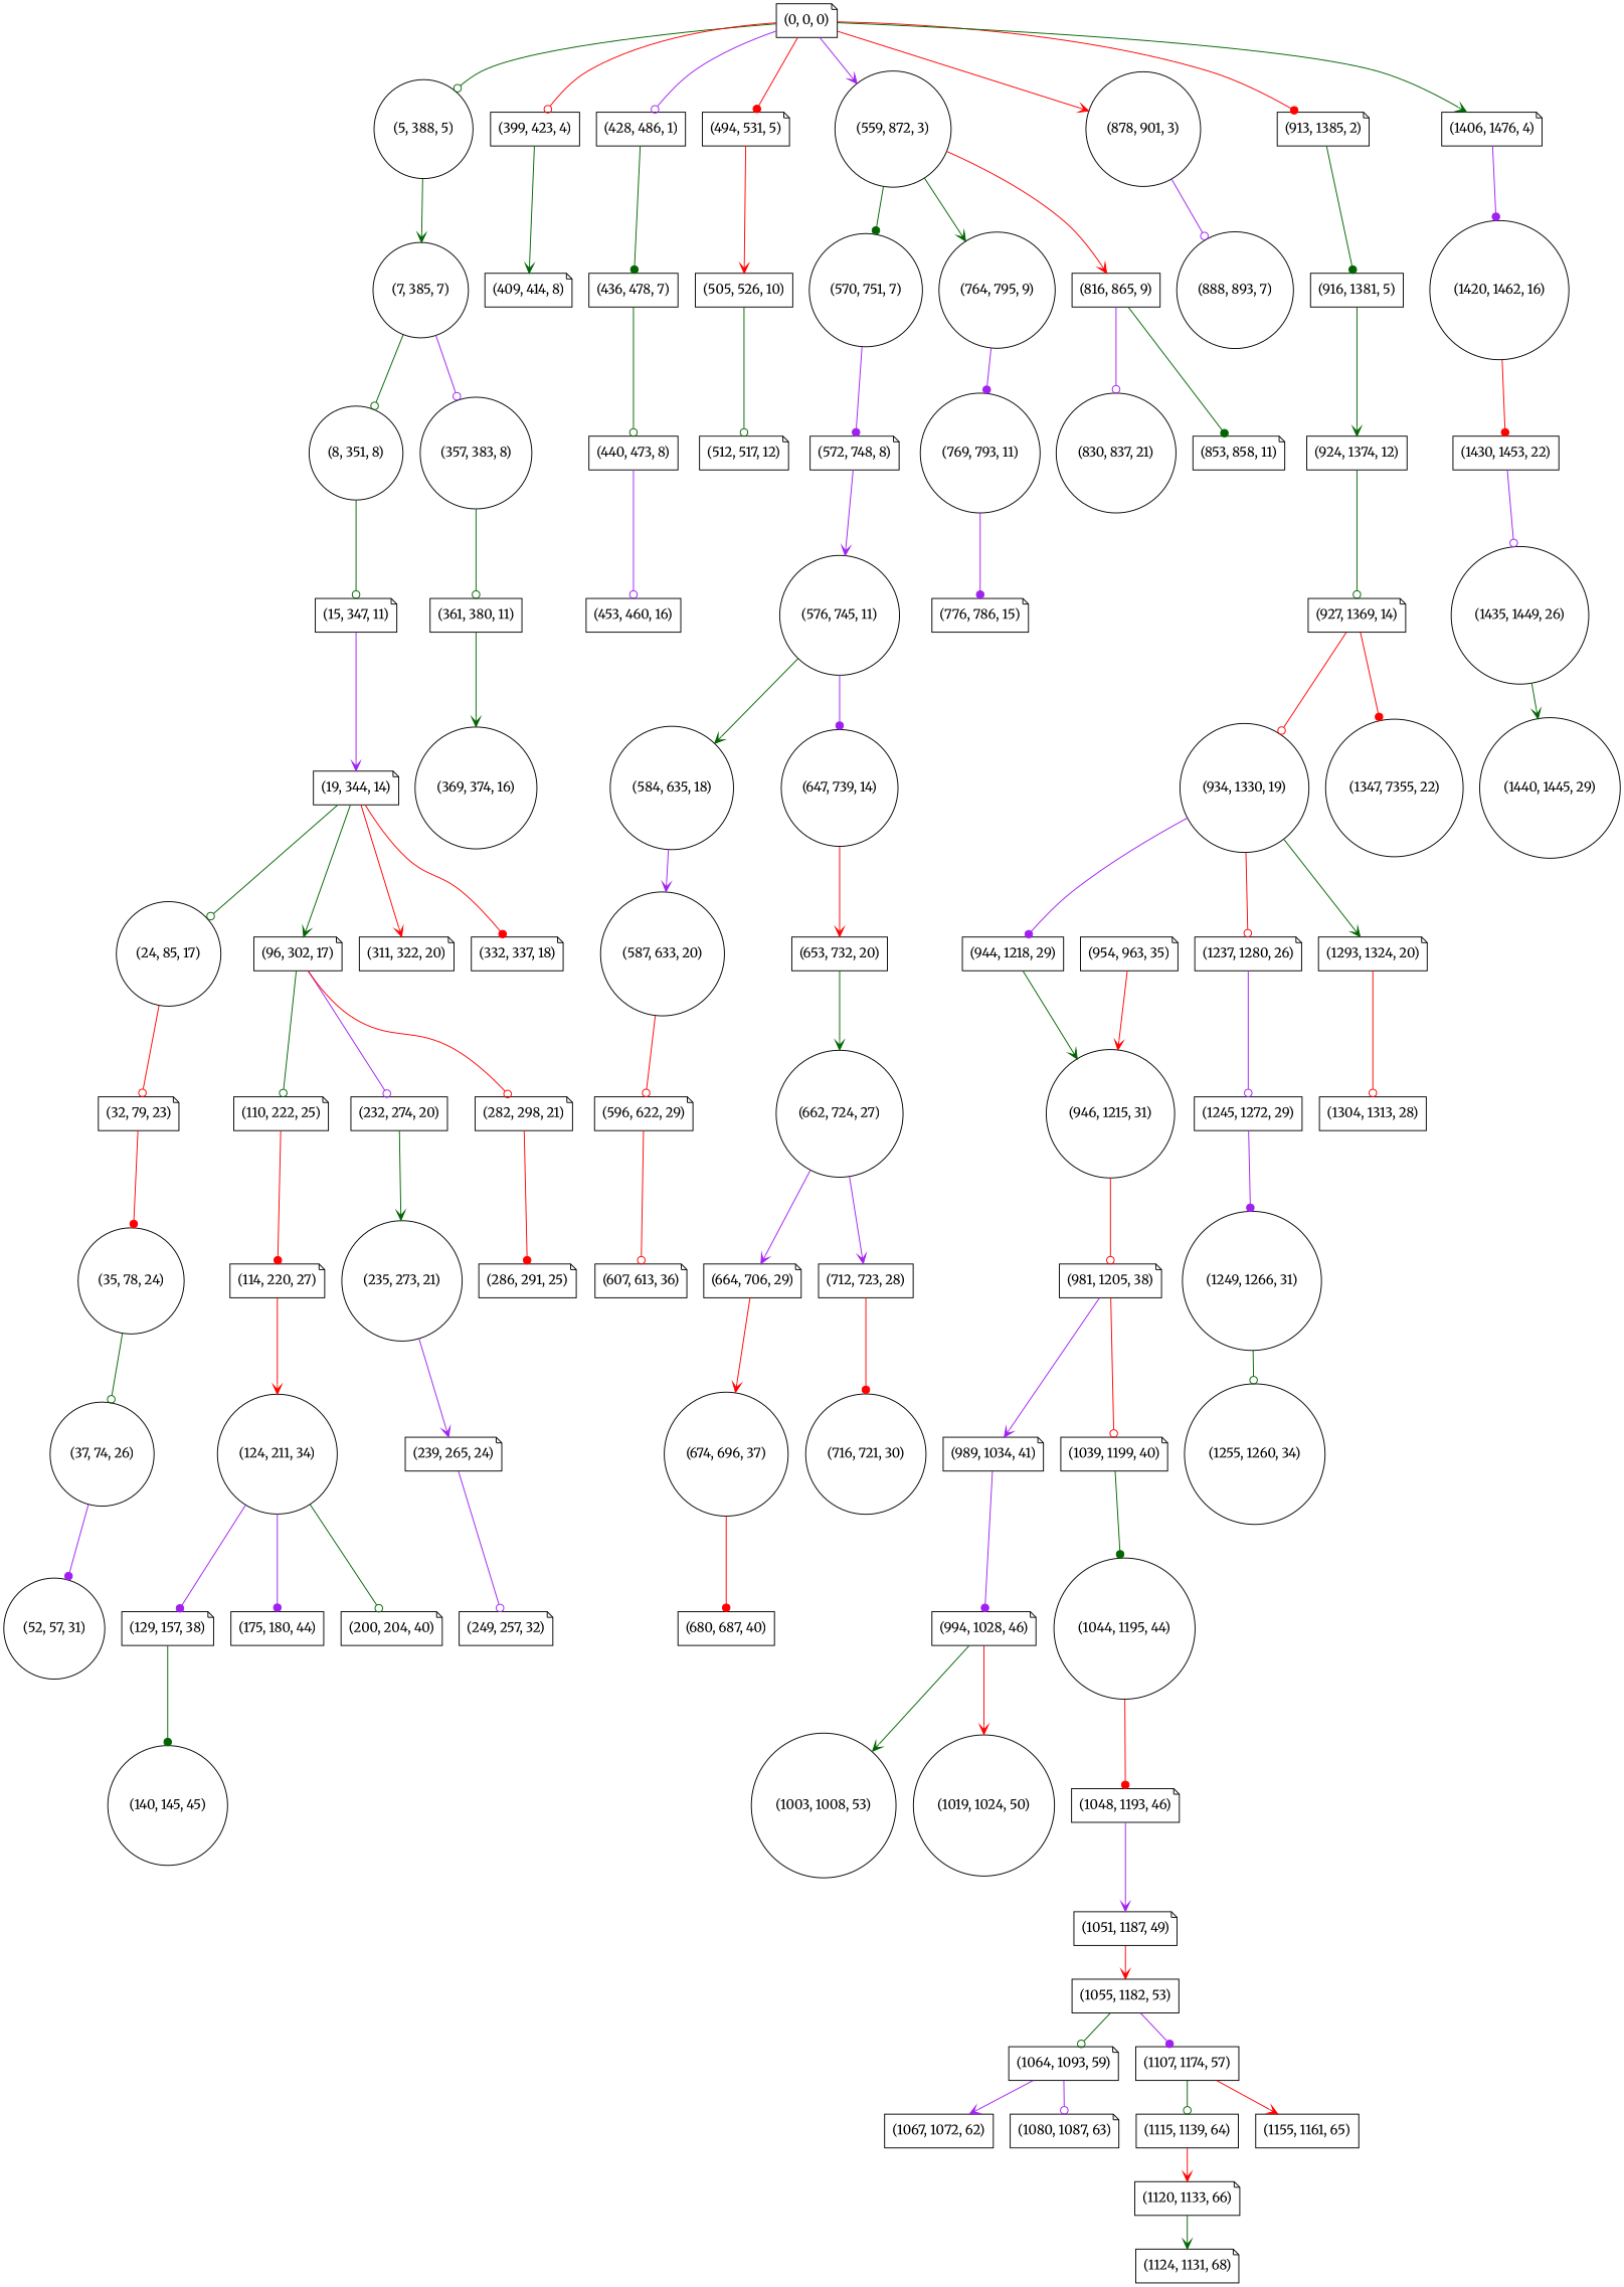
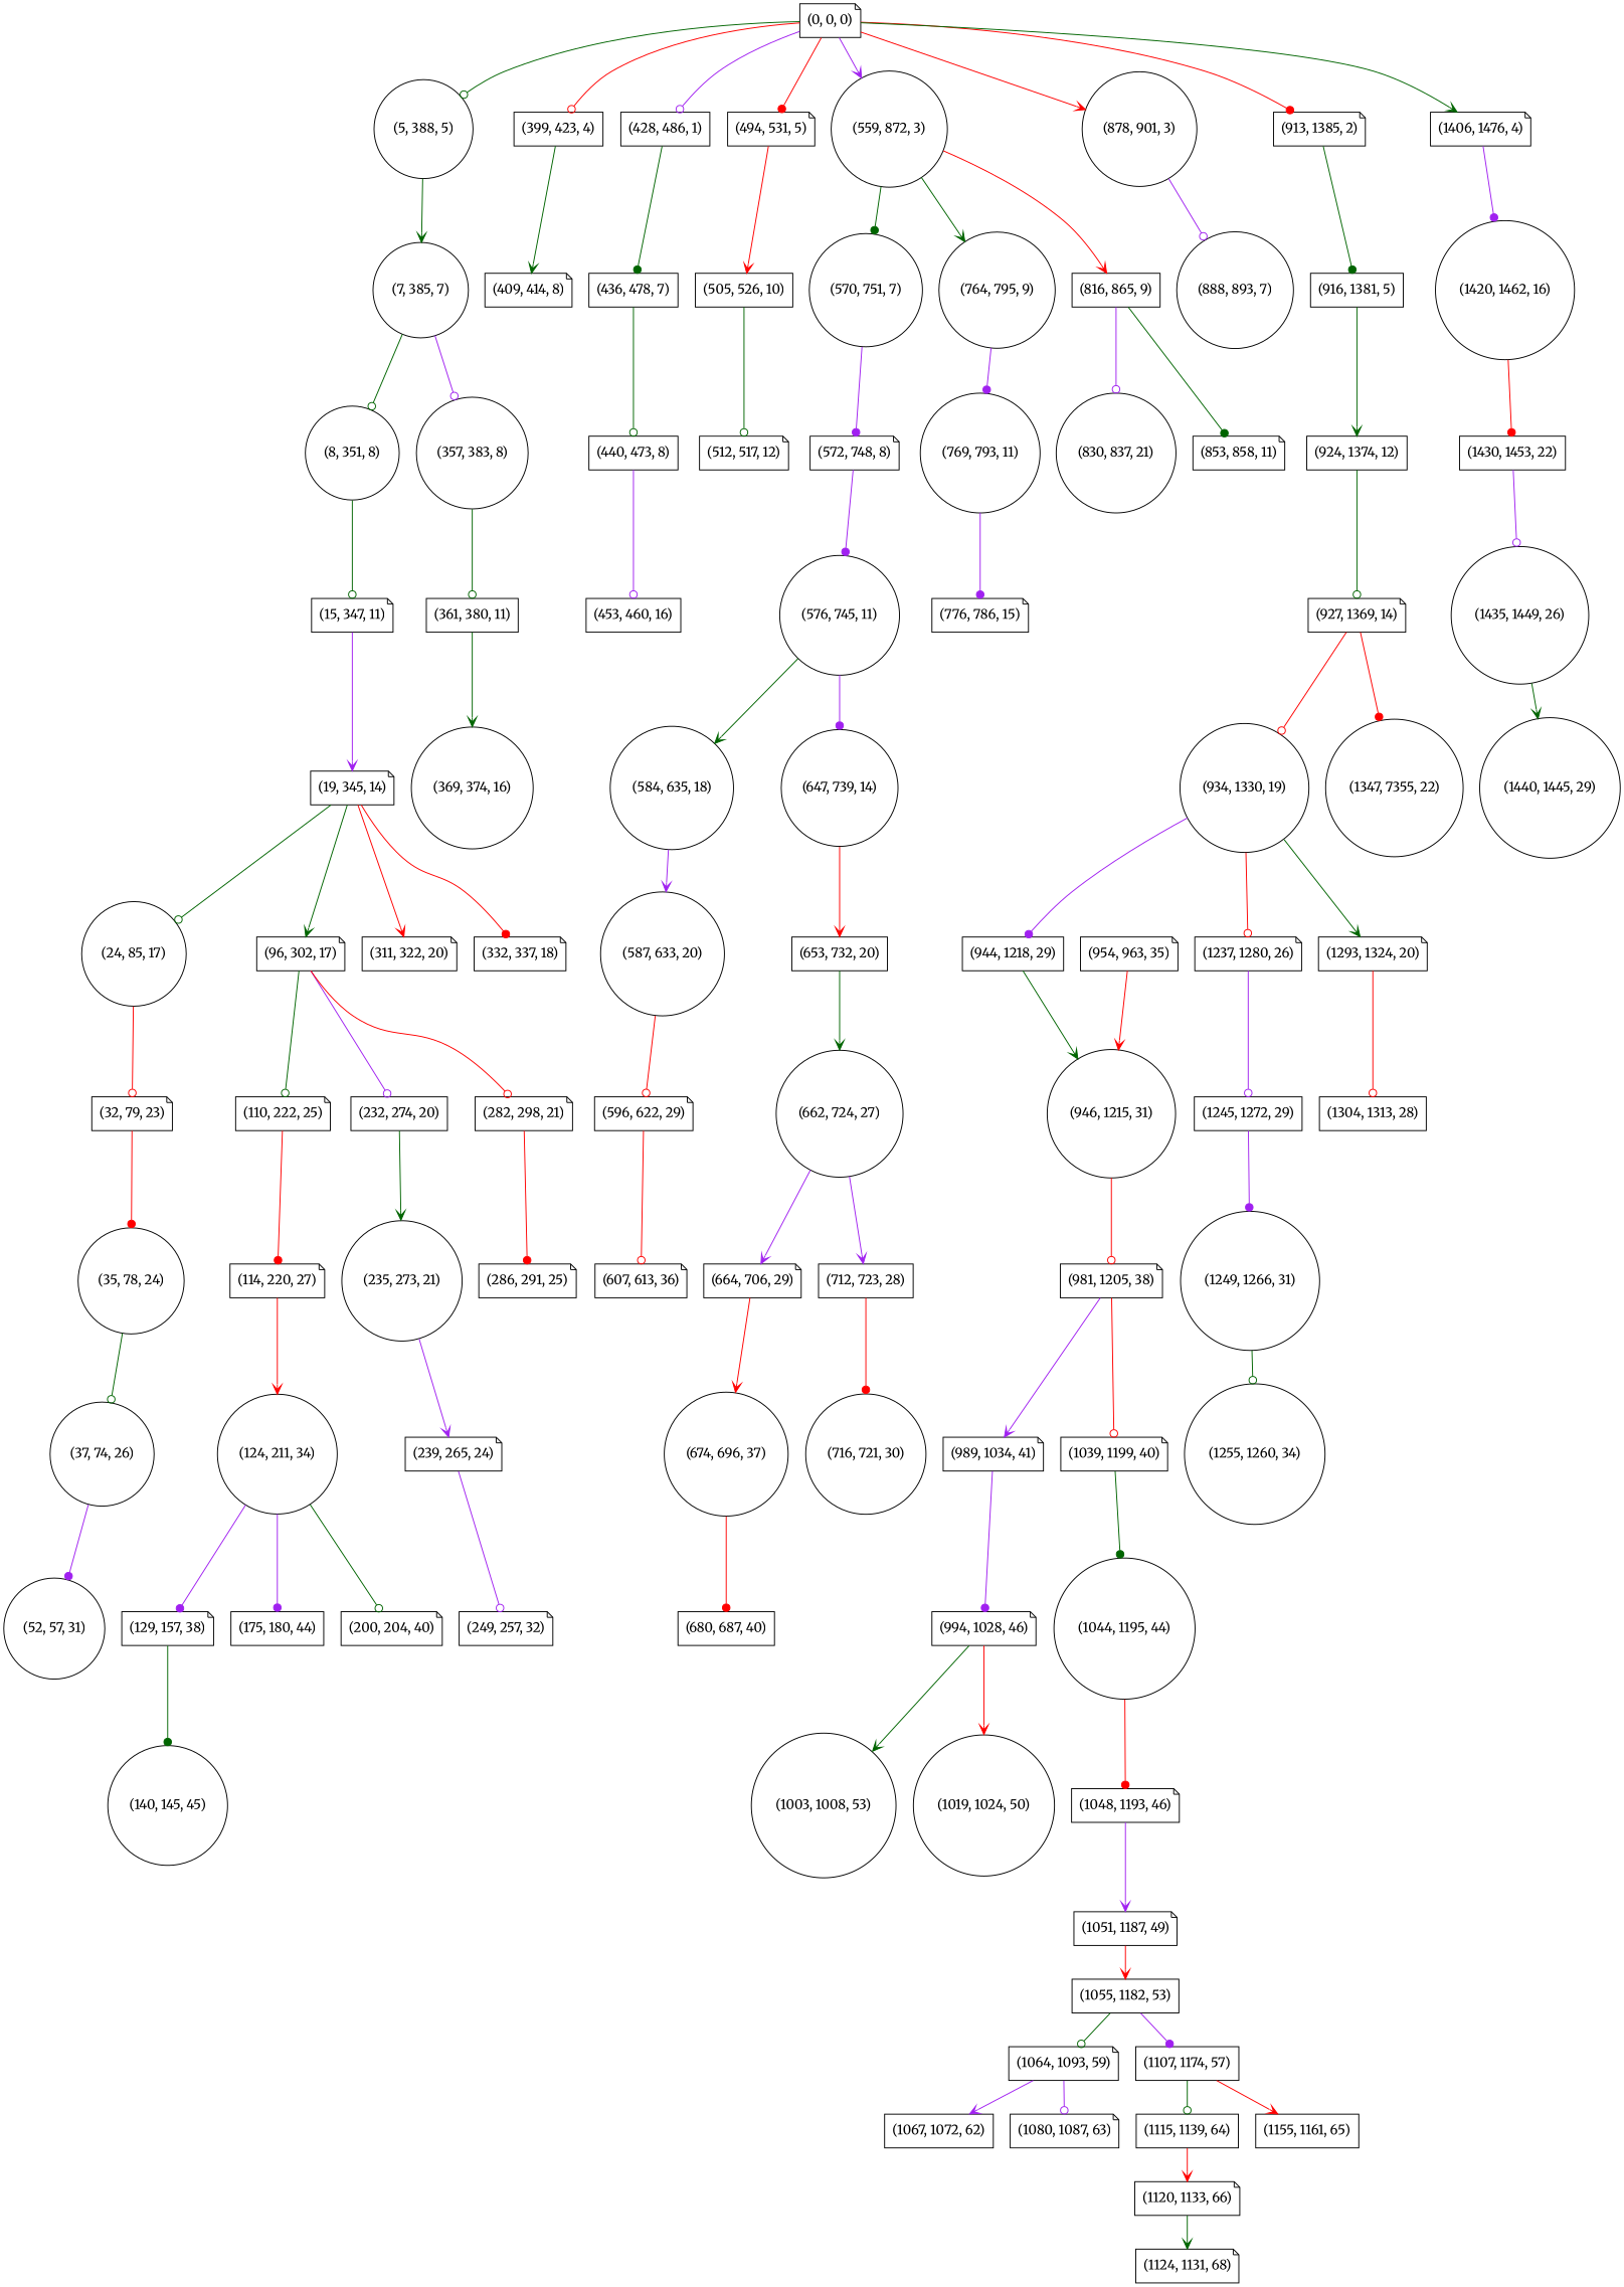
  digraph {
    fontname=Merriweather
    node [fontname=Merriweather shape=note]
    edge [arrowhead=vee color=darkgreen fontname=Merriweather]
    "(5, 388, 5)" [shape=circle]
    "(0, 0, 0)"
    "(399, 423, 4)" [shape=box]
    "(428, 486, 1)" [shape=box]
    "(494, 531, 5)"
    "(559, 872, 3)" [shape=circle]
    "(878, 901, 3)" [shape=circle]
    "(913, 1385, 2)"
    "(1406, 1476, 4)"
    "(7, 385, 7)" [shape=circle]
    "(409, 414, 8)"
    "(436, 478, 7)" [shape=box]
    "(505, 526, 10)" [shape=box]
    "(570, 751, 7)" [shape=circle]
    "(764, 795, 9)" [shape=circle]
    "(816, 865, 9)" [shape=box]
    "(888, 893, 7)" [shape=circle]
    "(916, 1381, 5)" [shape=box]
    "(1420, 1462, 16)" [shape=circle]
    "(8, 351, 8)" [shape=circle]
    "(357, 383, 8)" [shape=circle]
    "(15, 347, 11)"
    "(361, 380, 11)" [shape=box]
-   "(19, 344, 14)"
+   "(19, 344, 14)" [label="(19, 345, 14)"]
    "(24, 85, 17)" [shape=circle]
    "(96, 302, 17)"
    "(311, 322, 20)"
    "(332, 337, 18)"
    "(32, 79, 23)"
    "(110, 222, 25)"
    "(232, 274, 20)" [shape=box]
    "(282, 298, 21)"
    "(35, 78, 24)" [shape=circle]
    "(37, 74, 26)" [shape=circle]
    "(52, 57, 31)" [shape=circle]
    "(114, 220, 27)"
    "(235, 273, 21)" [shape=circle]
    "(286, 291, 25)"
    "(124, 211, 34)" [shape=circle]
    "(129, 157, 38)"
    "(175, 180, 44)" [shape=box]
    "(200, 204, 40)"
    "(140, 145, 45)" [shape=circle]
    "(239, 265, 24)"
    "(249, 257, 32)"
    "(369, 374, 16)" [shape=circle]
    "(440, 473, 8)" [shape=box]
    "(453, 460, 16)" [shape=box]
    "(512, 517, 12)"
    "(572, 748, 8)"
    "(769, 793, 11)" [shape=circle]
    "(830, 837, 21)" [shape=circle]
    "(853, 858, 11)"
    "(576, 745, 11)" [shape=circle]
    "(584, 635, 18)" [shape=circle]
    "(647, 739, 14)" [shape=circle]
    "(587, 633, 20)" [shape=circle]
    "(653, 732, 20)" [shape=box]
    "(596, 622, 29)"
    "(607, 613, 36)"
    "(662, 724, 27)" [shape=circle]
    "(664, 706, 29)"
    "(712, 723, 28)" [shape=box]
    "(674, 696, 37)" [shape=circle]
    "(716, 721, 30)" [shape=circle]
    "(680, 687, 40)" [shape=box]
    "(776, 786, 15)"
    "(924, 1374, 12)" [shape=box]
    "(927, 1369, 14)"
    "(934, 1330, 19)" [shape=circle]
    n71 [label="(1347, 7355, 22)" shape=circle]
    "(944, 1218, 29)" [shape=box]
    "(1237, 1280, 26)"
    "(1293, 1324, 20)"
    "(946, 1215, 31)" [shape=circle]
    "(1245, 1272, 29)" [shape=box]
    "(1304, 1313, 28)" [shape=box]
    "(981, 1205, 38)"
    "(954, 963, 35)"
    "(989, 1034, 41)"
    "(1039, 1199, 40)"
    "(994, 1028, 46)"
    "(1044, 1195, 44)" [shape=circle]
    "(1003, 1008, 53)" [shape=circle]
    "(1019, 1024, 50)" [shape=circle]
    "(1048, 1193, 46)"
    "(1051, 1187, 49)"
    "(1055, 1182, 53)" [shape=box]
    "(1064, 1093, 59)"
    "(1107, 1174, 57)" [shape=box]
    "(1067, 1072, 62)" [shape=box]
    "(1080, 1087, 63)"
    "(1115, 1139, 64)" [shape=box]
    "(1155, 1161, 65)" [shape=box]
    "(1120, 1133, 66)"
    "(1124, 1131, 68)"
    "(1249, 1266, 31)" [shape=circle]
    "(1255, 1260, 34)" [shape=circle]
    "(1430, 1453, 22)" [shape=box]
    "(1435, 1449, 26)" [shape=circle]
    "(1440, 1445, 29)" [shape=circle]
    "(5, 388, 5)" -> "(7, 385, 7)"
    "(0, 0, 0)" -> "(5, 388, 5)" [arrowhead=odot]
    "(0, 0, 0)" -> "(399, 423, 4)" [arrowhead=odot color=red]
    "(0, 0, 0)" -> "(428, 486, 1)" [arrowhead=odot color=purple]
    "(0, 0, 0)" -> "(494, 531, 5)" [arrowhead=dot color=red]
    "(0, 0, 0)" -> "(559, 872, 3)" [color=purple]
    "(0, 0, 0)" -> "(878, 901, 3)" [color=red]
    "(0, 0, 0)" -> "(913, 1385, 2)" [arrowhead=dot color=red]
    "(0, 0, 0)" -> "(1406, 1476, 4)"
    "(399, 423, 4)" -> "(409, 414, 8)"
    "(428, 486, 1)" -> "(436, 478, 7)" [arrowhead=dot]
    "(494, 531, 5)" -> "(505, 526, 10)" [color=red]
    "(559, 872, 3)" -> "(570, 751, 7)" [arrowhead=dot]
    "(559, 872, 3)" -> "(764, 795, 9)"
    "(559, 872, 3)" -> "(816, 865, 9)" [color=red]
    "(878, 901, 3)" -> "(888, 893, 7)" [arrowhead=odot color=purple]
    "(913, 1385, 2)" -> "(916, 1381, 5)" [arrowhead=dot]
    "(1406, 1476, 4)" -> "(1420, 1462, 16)" [arrowhead=dot color=purple]
    "(7, 385, 7)" -> "(8, 351, 8)" [arrowhead=odot]
    "(7, 385, 7)" -> "(357, 383, 8)" [arrowhead=odot color=purple]
    "(436, 478, 7)" -> "(440, 473, 8)" [arrowhead=odot]
    "(505, 526, 10)" -> "(512, 517, 12)" [arrowhead=odot]
    "(570, 751, 7)" -> "(572, 748, 8)" [arrowhead=dot color=purple]
    "(764, 795, 9)" -> "(769, 793, 11)" [arrowhead=dot color=purple]
    "(816, 865, 9)" -> "(830, 837, 21)" [arrowhead=odot color=purple]
    "(816, 865, 9)" -> "(853, 858, 11)" [arrowhead=dot]
    "(916, 1381, 5)" -> "(924, 1374, 12)"
    "(1420, 1462, 16)" -> "(1430, 1453, 22)" [arrowhead=dot color=red]
    "(8, 351, 8)" -> "(15, 347, 11)" [arrowhead=odot]
    "(357, 383, 8)" -> "(361, 380, 11)" [arrowhead=odot]
    "(15, 347, 11)" -> "(19, 344, 14)" [color=purple]
    "(361, 380, 11)" -> "(369, 374, 16)"
    "(19, 344, 14)" -> "(24, 85, 17)" [arrowhead=odot]
    "(19, 344, 14)" -> "(96, 302, 17)"
    "(19, 344, 14)" -> "(311, 322, 20)" [color=red]
    "(19, 344, 14)" -> "(332, 337, 18)" [arrowhead=dot color=red]
    "(24, 85, 17)" -> "(32, 79, 23)" [arrowhead=odot color=red]
    "(96, 302, 17)" -> "(110, 222, 25)" [arrowhead=odot]
    "(96, 302, 17)" -> "(232, 274, 20)" [arrowhead=odot color=purple]
    "(96, 302, 17)" -> "(282, 298, 21)" [arrowhead=odot color=red]
    "(32, 79, 23)" -> "(35, 78, 24)" [arrowhead=dot color=red]
    "(110, 222, 25)" -> "(114, 220, 27)" [arrowhead=dot color=red]
    "(232, 274, 20)" -> "(235, 273, 21)"
    "(282, 298, 21)" -> "(286, 291, 25)" [arrowhead=dot color=red]
    "(35, 78, 24)" -> "(37, 74, 26)" [arrowhead=odot]
    "(37, 74, 26)" -> "(52, 57, 31)" [arrowhead=dot color=purple]
    "(114, 220, 27)" -> "(124, 211, 34)" [color=red]
    "(235, 273, 21)" -> "(239, 265, 24)" [color=purple]
    "(124, 211, 34)" -> "(129, 157, 38)" [arrowhead=dot color=purple]
    "(124, 211, 34)" -> "(175, 180, 44)" [arrowhead=dot color=purple]
    "(124, 211, 34)" -> "(200, 204, 40)" [arrowhead=odot]
    "(129, 157, 38)" -> "(140, 145, 45)" [arrowhead=dot]
    "(239, 265, 24)" -> "(249, 257, 32)" [arrowhead=odot color=purple]
    "(440, 473, 8)" -> "(453, 460, 16)" [arrowhead=odot color=purple]
-   "(572, 748, 8)" -> "(576, 745, 11)" [color=purple]
+   "(572, 748, 8)" -> "(576, 745, 11)" [arrowhead=dot color=purple]
    "(769, 793, 11)" -> "(776, 786, 15)" [arrowhead=dot color=purple]
    "(576, 745, 11)" -> "(584, 635, 18)"
    "(576, 745, 11)" -> "(647, 739, 14)" [arrowhead=dot color=purple]
    "(584, 635, 18)" -> "(587, 633, 20)" [color=purple]
    "(647, 739, 14)" -> "(653, 732, 20)" [color=red]
    "(587, 633, 20)" -> "(596, 622, 29)" [arrowhead=odot color=red]
    "(653, 732, 20)" -> "(662, 724, 27)"
    "(596, 622, 29)" -> "(607, 613, 36)" [arrowhead=odot color=red]
    "(662, 724, 27)" -> "(664, 706, 29)" [color=purple]
    "(662, 724, 27)" -> "(712, 723, 28)" [color=purple]
    "(664, 706, 29)" -> "(674, 696, 37)" [color=red]
    "(712, 723, 28)" -> "(716, 721, 30)" [arrowhead=dot color=red]
    "(674, 696, 37)" -> "(680, 687, 40)" [arrowhead=dot color=red]
    "(924, 1374, 12)" -> "(927, 1369, 14)" [arrowhead=odot]
    "(927, 1369, 14)" -> "(934, 1330, 19)" [arrowhead=odot color=red]
    "(927, 1369, 14)" -> n71 [arrowhead=dot color=red]
    "(934, 1330, 19)" -> "(944, 1218, 29)" [arrowhead=dot color=purple]
    "(934, 1330, 19)" -> "(1237, 1280, 26)" [arrowhead=odot color=red]
    "(934, 1330, 19)" -> "(1293, 1324, 20)"
    "(944, 1218, 29)" -> "(946, 1215, 31)"
    "(1237, 1280, 26)" -> "(1245, 1272, 29)" [arrowhead=odot color=purple]
    "(1293, 1324, 20)" -> "(1304, 1313, 28)" [arrowhead=odot color=red]
    "(946, 1215, 31)" -> "(981, 1205, 38)" [arrowhead=odot color=red]
    "(1245, 1272, 29)" -> "(1249, 1266, 31)" [arrowhead=dot color=purple]
    "(981, 1205, 38)" -> "(989, 1034, 41)" [color=purple]
    "(981, 1205, 38)" -> "(1039, 1199, 40)" [arrowhead=odot color=red]
    "(954, 963, 35)" -> "(946, 1215, 31)" [color=red]
    "(989, 1034, 41)" -> "(994, 1028, 46)" [arrowhead=dot color=purple]
    "(1039, 1199, 40)" -> "(1044, 1195, 44)" [arrowhead=dot]
    "(994, 1028, 46)" -> "(1003, 1008, 53)"
    "(994, 1028, 46)" -> "(1019, 1024, 50)" [color=red]
    "(1044, 1195, 44)" -> "(1048, 1193, 46)" [arrowhead=dot color=red]
    "(1048, 1193, 46)" -> "(1051, 1187, 49)" [color=purple]
    "(1051, 1187, 49)" -> "(1055, 1182, 53)" [color=red]
    "(1055, 1182, 53)" -> "(1064, 1093, 59)" [arrowhead=odot]
    "(1055, 1182, 53)" -> "(1107, 1174, 57)" [arrowhead=dot color=purple]
    "(1064, 1093, 59)" -> "(1067, 1072, 62)" [color=purple]
    "(1064, 1093, 59)" -> "(1080, 1087, 63)" [arrowhead=odot color=purple]
    "(1107, 1174, 57)" -> "(1115, 1139, 64)" [arrowhead=odot]
    "(1107, 1174, 57)" -> "(1155, 1161, 65)" [color=red]
    "(1115, 1139, 64)" -> "(1120, 1133, 66)" [color=red]
    "(1120, 1133, 66)" -> "(1124, 1131, 68)"
    "(1249, 1266, 31)" -> "(1255, 1260, 34)" [arrowhead=odot]
    "(1430, 1453, 22)" -> "(1435, 1449, 26)" [arrowhead=odot color=purple]
    "(1435, 1449, 26)" -> "(1440, 1445, 29)"
  }
